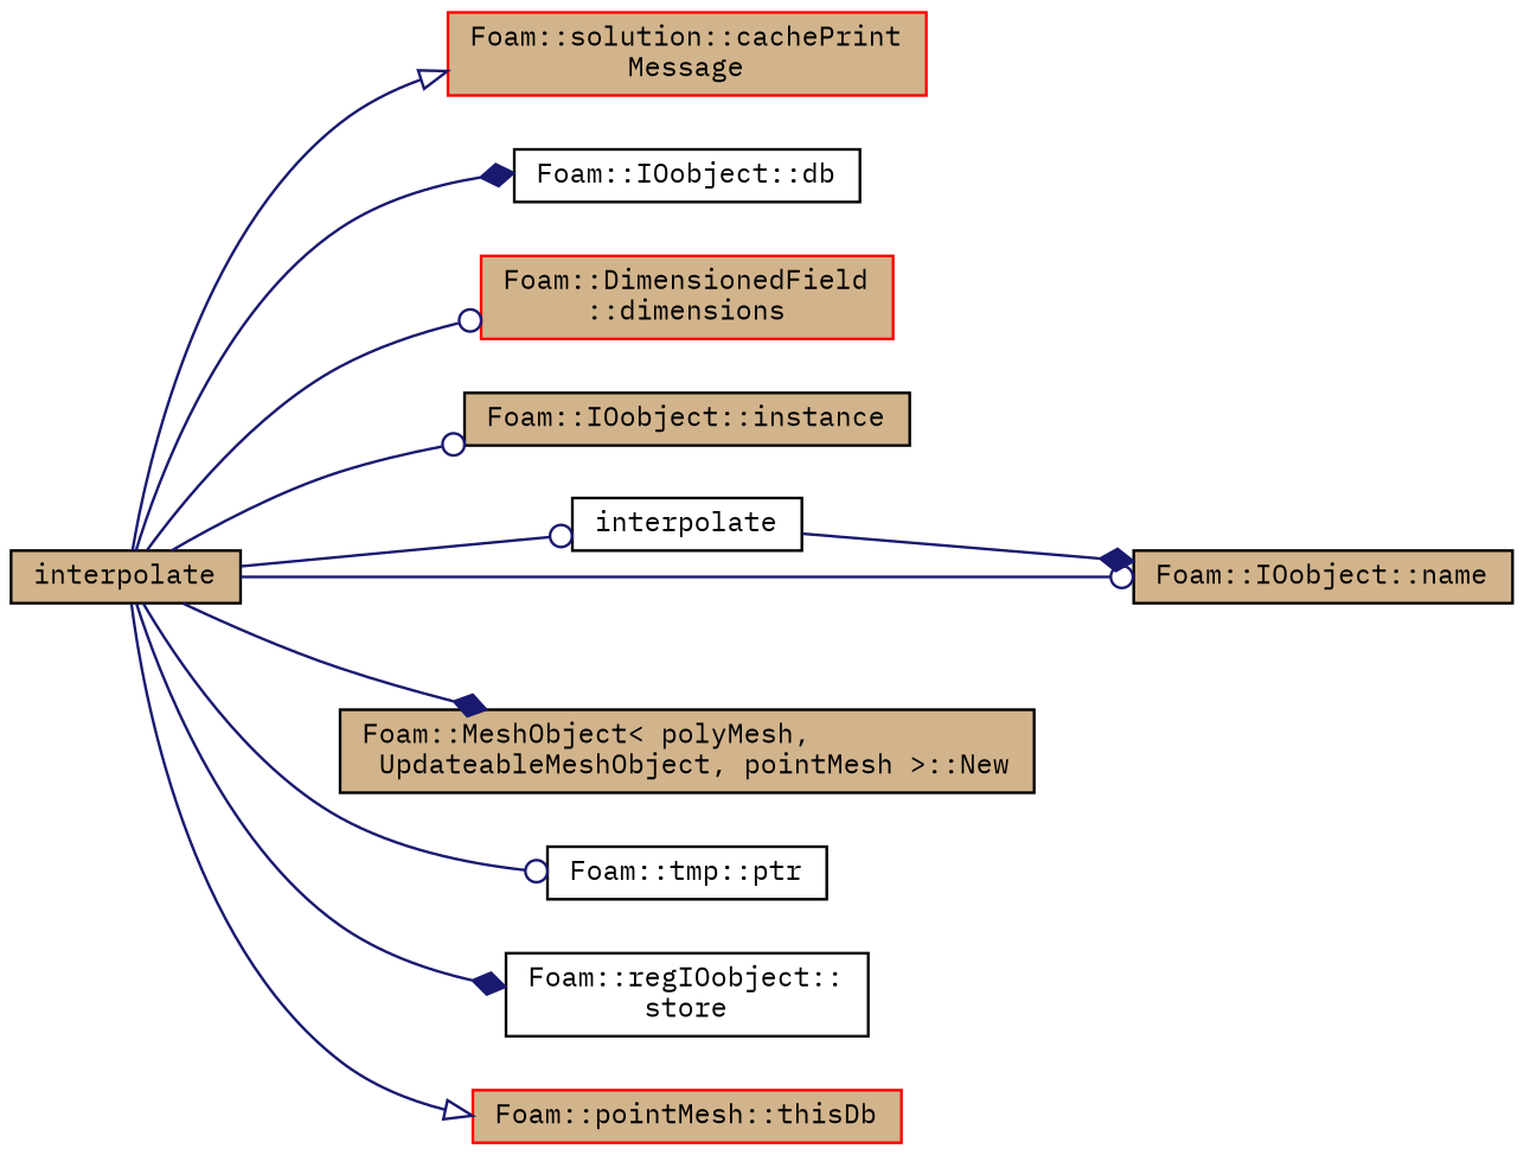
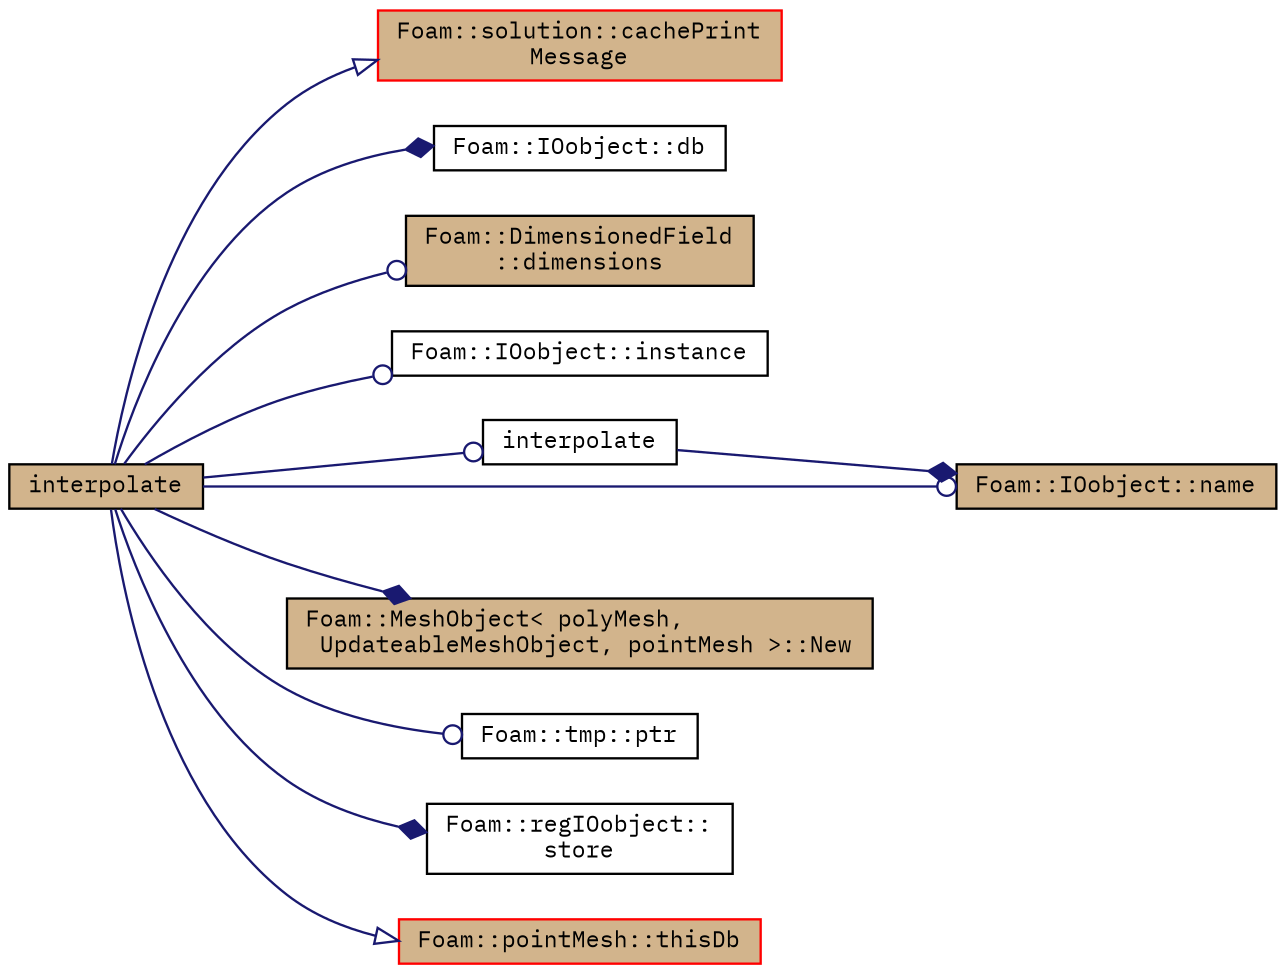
  digraph {
    fontname="IBM Plex Mono"
    rankdir=LR
    node [color=black fillcolor=tan fontname="IBM Plex Mono" fontsize=10 shape=record style=filled]
    edge [arrowhead=odot color=midnightblue fontname="IBM Plex Mono" fontsize=10 labelfontname=FreeSans labelfontsize=10 style=solid]
    n1 [fontcolor=black height=0.2 label=interpolate width=0.4]
    n2 [color=red height=0.2 label="Foam::solution::cachePrint\lMessage" width=0.4]
    n3 [fillcolor=white height=0.2 label="Foam::IOobject::db" width=0.4]
-   n4 [color=red height=0.2 label="Foam::DimensionedField\l::dimensions" width=0.4]
-   n5 [height=0.2 label="Foam::IOobject::instance" width=0.4]
+   n4 [height=0.2 label="Foam::DimensionedField\l::dimensions" width=0.4]
+   n5 [fillcolor=white height=0.2 label="Foam::IOobject::instance" width=0.4]
    n6 [fillcolor=white height=0.2 label=interpolate width=0.4]
    n7 [height=0.2 label="Foam::IOobject::name" width=0.4]
    n8 [height=0.2 label="Foam::MeshObject\< polyMesh,\l UpdateableMeshObject, pointMesh \>::New" width=0.4]
    n9 [fillcolor=white height=0.2 label="Foam::tmp::ptr" width=0.4]
    n10 [fillcolor=white height=0.2 label="Foam::regIOobject::\lstore" width=0.4]
    n11 [color=red height=0.2 label="Foam::pointMesh::thisDb" width=0.4]
    n1 -> n2 [arrowhead=onormal]
    n1 -> n3 [arrowhead=diamond]
    n1 -> n4
    n1 -> n5
    n1 -> n6
    n1 -> n7
    n1 -> n8 [arrowhead=diamond]
    n1 -> n9
    n1 -> n10 [arrowhead=diamond]
    n1 -> n11 [arrowhead=onormal]
    n6 -> n7 [arrowhead=diamond]
  }
